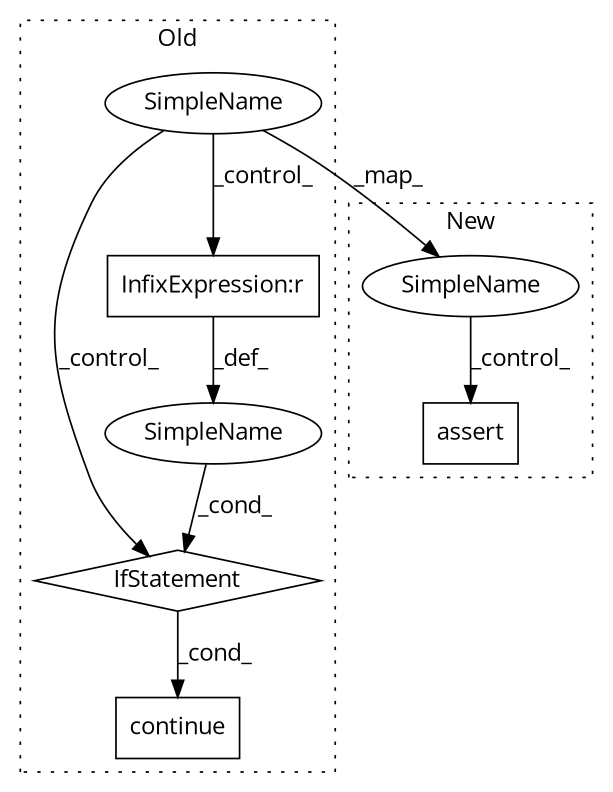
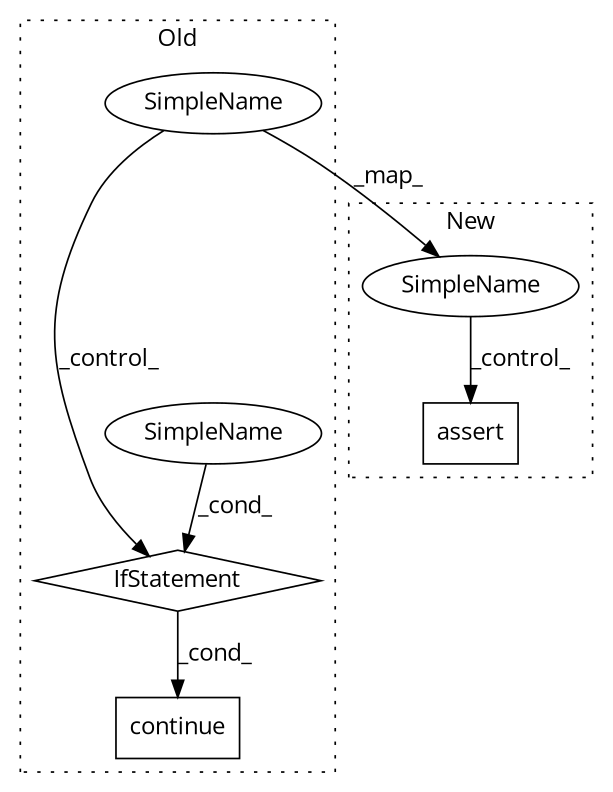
  digraph {
    fontname="Open Sans"
    node [a=42 fontname="Open Sans" l=12 shape=box]
    edge [fontname="Open Sans"]
    n1 [a=18 l=9 label=continue s=29058]
    n2 [a=25 l="4,2" label=IfStatement s="27980,28020" shape=diamond]
    n3 [label=SimpleName shape=ellipse l=""]
-   n4 [a=27 l=4 label="InfixExpression:r" s=27998]
    n5 [label=SimpleName s=27719 shape=ellipse]
    n6 [a=32 l="12,-5" label=assert s="29867,30019"]
    n7 [label=SimpleName s=27983 shape=ellipse]
    subgraph cluster_1 {
      label=Old
      style=dotted
      n1
      n2
      n3
-     n4
      n5
    }
    subgraph cluster_2 {
      label=New
      style=dotted
      n6
      n7
    }
    n2 -> n1 [label=_cond_]
    n3 -> n2 [label=_cond_]
-   n4 -> n3 [label=_def_]
    n5 -> n2 [label=_control_]
-   n5 -> n4 [label=_control_]
    n5 -> n7 [label=_map_]
    n7 -> n6 [label=_control_]
  }
